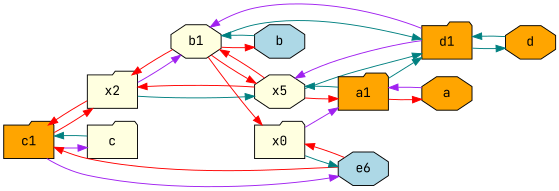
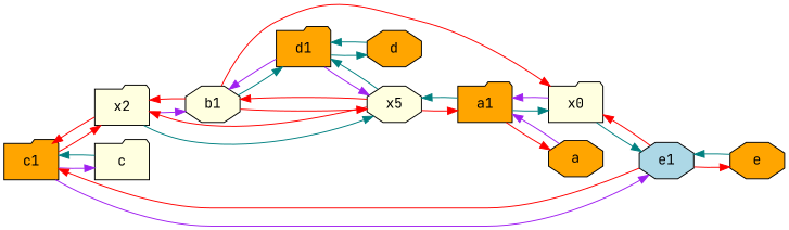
  digraph {
    fontname="JetBrains Mono"
    rankdir=LR
    node [fillcolor=orange fontname="JetBrains Mono" shape=octagon style=filled]
    edge [color=red fontname="JetBrains Mono"]
    c1 [shape=folder]
    x2 [fillcolor=lightyellow shape=folder]
    c [fillcolor=lightyellow shape=folder]
-   e1 [fillcolor=lightblue label=e6]
+   e1 [fillcolor=lightblue]
    n5 [fillcolor=lightyellow label=x5]
    b1 [fillcolor=lightyellow]
+   e
    x0 [fillcolor=lightyellow shape=folder]
    d1 [shape=folder]
    d
    a1 [shape=folder]
    a
-   b [fillcolor=lightblue]
    c1 -> x2
    c1 -> c [color=purple]
    c1 -> e1 [color=purple]
    x2 -> c1
    x2 -> n5 [color=teal]
    x2 -> b1 [color=purple]
    c -> c1 [color=teal]
    e1 -> c1
+   e1 -> e
    e1 -> x0
    n5 -> x2
    n5 -> b1
    n5 -> d1 [color=teal]
    n5 -> a1
    b1 -> x2
    b1 -> n5
    b1 -> x0
    b1 -> d1 [color=teal]
-   b1 -> b
+   e -> e1 [color=teal]
    x0 -> e1 [color=teal]
    x0 -> a1 [color=purple]
    d1 -> n5 [color=purple]
    d1 -> b1 [color=purple]
    d1 -> d [color=teal]
    d -> d1 [color=teal]
    a1 -> n5 [color=teal]
-   a1 -> d1 [color=teal]
+   a1 -> x0 [color=teal]
    a1 -> a
    a -> a1 [color=purple]
-   b -> b1 [color=teal]
  }
